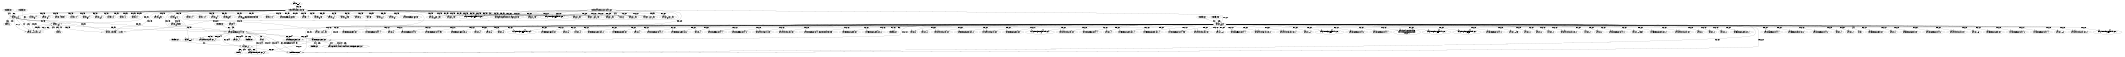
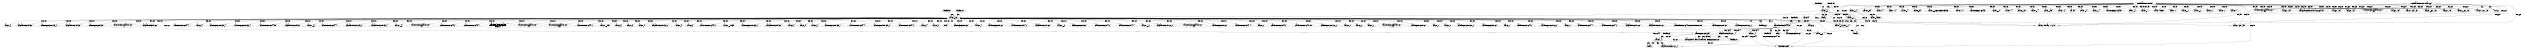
  digraph {
    n1 [label="(Call,tptr + 2)"]
    n2 [label="(Literal,2)"]
    n3 [label="(MethodReturn,RET)"]
    n4 [label="(Call,ipaddr_string(ndo, tptr + 2))"]
    n5 [label="(Call,EXTRACT_16BITS(tptr))"]
    n6 [label="(Identifier,tptr)"]
    n7 [label="(Call,as_printf(ndo, astostr, sizeof(astostr), EXTRACT_16BITS(tptr)))"]
    n8 [label="(Call,tptr = pptr)"]
    n9 [label="(Call,ND_TCHECK2(tptr[0], len))"]
    n10 [label="(Call,tptr-3)"]
    n11 [label="(Call,tptr+6)"]
    n12 [label="(Call,ipaddr_string(ndo, tptr))"]
    n13 [label="(Call,EXTRACT_32BITS(tptr+2))"]
    n14 [label="(Call,ipaddr_string(ndo, tptr))"]
    n15 [label="(Call,EXTRACT_32BITS(tptr))"]
    n16 [label="(Call,print_unknown_data(ndo, tptr, \"\n\t      \", 8))"]
    n17 [label="(Call,ipaddr_string(ndo, tptr))"]
    n18 [label="(Call,ND_TCHECK2(tptr[0], 4))"]
    n19 [label="(Call,tptr+4)"]
    n20 [label="(Call,EXTRACT_16BITS(tptr+4))"]
    n21 [label="(Call,EXTRACT_32BITS(tptr+4))"]
    n22 [label="(Call,ND_TCHECK2(tptr[0], tlen))"]
    n23 [label="(Call,ipaddr_string(ndo, tptr))"]
    n24 [label="(Call,tptr < pptr + len)"]
    n25 [label="(Call,tptr +=8)"]
    n26 [label="(Call,ND_TCHECK2(tptr[0], 4))"]
    n27 [label="(Call,ipaddr_string(ndo, tptr+2))"]
    n28 [label="(Call,ipaddr_string(ndo, tptr+4))"]
    n29 [label="(Call,tptr +=4)"]
    n30 [label="(Call,print_unknown_data(ndo, tptr, \"\n\t    \", tlen))"]
    n31 [label="(Call,ND_TCHECK2(tptr[0], 8))"]
    n32 [label="(Call,ND_TCHECK2(tptr[0], 4))"]
    n33 [label="(Call,tok2str(bgp_origin_values,\n\t\t\t\t\t\t\"Unknown Origin Typecode\",\n\t\t\t\t\t\ttptr[0]))"]
    n34 [label="(Call,print_unknown_data(ndo, tptr, \"\n\t      \", tlen))"]
    n35 [label="(Call,print_unknown_data(ndo, tptr,\"\n\t      \", length))"]
    n36 [label="(Call,ND_TCHECK2(tptr[0], 8))"]
    n37 [label="(Call,tptr += tlen)"]
    n38 [label="(Call,tptr+3)"]
    n39 [label="(Call,tptr+2)"]
    n40 [label="(Call,tptr+2)"]
    n41 [label="(Call,ipaddr_string(ndo, tptr+2))"]
    n42 [label="(Call,tptr+2)"]
    n43 [label="(Call,tptr+2)"]
    n44 [label="(Call,ND_TCHECK2(tptr[0], 3))"]
    n45 [label="(Call,tptr += length)"]
    n46 [label="(Call,EXTRACT_32BITS(tptr+2))"]
    n47 [label="(Call,ipaddr_string(ndo, tptr))"]
    n48 [label="(Call,tptr+1)"]
    n49 [label="(Call,tptr+2)"]
    n50 [label="(Call,tptr+6)"]
    n51 [label="(Call,EXTRACT_16BITS(tptr+1))"]
    n52 [label="(Call,ND_TCHECK2(tptr[0], 4))"]
    n53 [label="(Call,EXTRACT_24BITS(tptr+2))"]
    n54 [label="(Call,ND_TCHECK2(tptr[0], 8))"]
    n55 [label="(Call,tptr+4)"]
    n56 [label="(Call,tptr+2)"]
    n57 [label="(Block,)"]
    n58 [label="(Call,EXTRACT_32BITS(tptr))"]
    n59 [label="(Call,tptr+4)"]
    n60 [label="(Call,EXTRACT_32BITS(tptr))"]
    n61 [label="(Call,ND_TCHECK2(tptr[0], 8))"]
    n62 [label="(Call,ipaddr_string(ndo, tptr))"]
    n63 [label="(Call,tptr +=5)"]
    n64 [label="(Call,EXTRACT_16BITS(tptr))"]
    n65 [label="(Call,ND_TCHECK2(tptr[0], 8))"]
    n66 [label="(Call,ND_TCHECK2(tptr[0], 4))"]
    n67 [label="(Call,tptr += 3)"]
    n68 [label="(Call,ipaddr_string(ndo, tptr+2))"]
    n69 [label="(Call,print_unknown_data(ndo, tptr, \"\n\t    \", tlen))"]
    n70 [label="(Call,EXTRACT_32BITS(tptr))"]
    n71 [label="(Call,ND_TCHECK2(tptr[0], 4))"]
    n72 [label="(Call,tptr+2)"]
    n73 [label="(Call,ND_TCHECK2(tptr[0], 5))"]
    n74 [label="(Call,ND_TCHECK2(tptr[0], tlen))"]
    n75 [label="(Call,EXTRACT_16BITS(tptr+6))"]
    n76 [label="(Call,tptr+2)"]
    n77 [label="(Call,tptr+6)"]
    n78 [label="(Call,tptr+6)"]
    n79 [label="(Call,print_unknown_data(ndo, tptr, \"\n\t    \", tlen))"]
    n80 [label="(Call,EXTRACT_16BITS(tptr))"]
    n81 [label="(Call,tptr+6)"]
    n82 [label="(Call,tptr+2)"]
    n83 [label="(Call,EXTRACT_16BITS(tptr+2))"]
    n84 [label="(Call,EXTRACT_32BITS(tptr))"]
    n85 [label="(Call,tptr+7)"]
    n86 [label="(Call,ND_TCHECK2(tptr[0], 2))"]
    n87 [label="(Call,EXTRACT_16BITS(tptr+2))"]
    n88 [label="(Call,tptr+1)"]
    n89 [label="(Call,ND_TCHECK2(tptr[0], 4))"]
    n90 [label="(Call,EXTRACT_32BITS(tptr))"]
    n91 [label="(Call,ND_TCHECK2(tptr[0], 3))"]
    n92 [label="(Call,ipaddr_string(ndo, tptr))"]
    n93 [label="(Call,ipaddr_string(ndo, tptr))"]
    n94 [label="(Call,ND_TCHECK2(tptr[0], BGP_MP_NLRI_MINSIZE))"]
    n95 [label="(Call,EXTRACT_16BITS(tptr))"]
    n96 [label="(Call,EXTRACT_16BITS(tptr+6))"]
    n97 [label="(Identifier,pptr)"]
    n98 [label="(Call,ipaddr_string(ndo, tptr + 4))"]
    n99 [label="(Call,len == 6)"]
    n100 [label="(Call,tptr + 4)"]
    n101 [label="(Identifier,len)"]
    n102 [label="(Block,)"]
    n103 [label="(MethodParameterIn,const u_char *pptr)"]
    n104 [label="(Call,pptr + len)"]
    n105 [label="(Call,print_unknown_data(ndo, pptr, \"\n\t    \", len))"]
    n106 [label="(Call,print_unknown_data(ndo, pptr, \"\n\t    \", len))"]
    n107 [label="(Call,pptr + len)"]
    n108 [label="(Call,tptr < pptr + len)"]
    n109 [label="(Call,tptr = pptr + len)"]
    n110 [label="(Call,bgp_attr_get_as_size(ndo, atype, pptr, len))"]
    n111 [label="(Call,pptr + len)"]
    n112 [label="(Call,pptr + len)"]
    n113 [label="(Call,tptr = pptr + len)"]
    n114 [label="(Call,pptr + len)"]
    n115 [label="(Call,tptr < pptr + len)"]
    1000125
    n117 [label="(Call,ndo->ndo_vflag > 1 && len)"]
    n118 [label="(Call,len != 6)"]
    n119 [label="(Call,len != 8)"]
    n120 [label="(Literal,6)"]
    n121 [label="(Call,len != 6 && len != 8)"]
    n122 [label="(Literal,8)"]
    n123 [label="(MethodParameterIn,u_int len)"]
    n124 [label="(Call,tlen = len)"]
    n125 [label="(Call,len % 4)"]
    n126 [label="(Call,len > 12)"]
    n127 [label="(Call,len -=4)"]
    n128 [label="(Call,tlen=len)"]
    n129 [label="(Call,len == BGP_MP_NLRI_MINSIZE)"]
    n130 [label="(Call,len % 12)"]
    n131 [label="(Call,ND_TCHECK2(*pptr,len))"]
    n132 [label="(Call,len == 0)"]
    n133 [label="(Call,len < 4)"]
    n134 [label="(Call,tlen = len)"]
    n135 [label="(Call,len != 4)"]
    n136 [label="(Call,len -= alen)"]
    n137 [label="(Call,len % 8)"]
    n138 [label="(Call,!len)"]
    n139 [label="(Call,len != 0)"]
    n140 [label="(Call,len != 1)"]
    n141 [label="(Call,ND_TCHECK2(*pptr,len))"]
    n142 [label="(Call,len != 4)"]
    n143 [label="(Call,len != 4)"]
    n144 [label="(Call,len -= 12)"]
    n145 [label="(Call,len < alenlen)"]
    n146 [label="(Call,len > 0)"]
    n147 [label="(Call,len -= 2)"]
    n148 [label="(Call,len != 8)"]
    n149 [label="(Call,len % 2)"]
    n150 [label="(Call,len < 2)"]
    n151 [label="(Call,len % 4)"]
    n152 [label="(Call,len -= alenlen)"]
    n153 [label="(Identifier,tlen)"]
    n154 [label="(Identifier,len)"]
    n155 [label="(Identifier,tptr)"]
    n156 [label="(Identifier,len)"]
    n157 [label="(Identifier,tptr)"]
    n158 [label="(Call,tptr[0])"]
    n159 [label="(Identifier,len)"]
    n1 -> n2 [label="CFG: "]
    n1 -> n3 [label="DDG: tptr"]
    n1 -> n4 [label="AST: "]
    n2 -> n1 [label="AST: "]
    n4 -> n1 [label="CFG: "]
    n5 -> n1 [label="DDG: tptr"]
    n5 -> n4 [label="DDG: tptr"]
    n5 -> n6 [label="CFG: "]
    n5 -> n7 [label="AST: "]
    n5 -> n7 [label="DDG: tptr"]
    n6 -> n5 [label="AST: "]
    n7 -> n5 [label="CFG: "]
    n8 -> n3 [label="DDG: tptr"]
    n8 -> n3 [label="DDG: pptr"]
    n8 -> n5 [label="DDG: tptr"]
-   n8 -> n9 [label="DDG: tptr"]
+   n8 -> n9 [label="DDG: 8"]
    n8 -> n10 [label="DDG: tptr"]
    n8 -> n11 [label="DDG: tptr"]
    n8 -> n12 [label="DDG: tptr"]
    n8 -> n13 [label="DDG: tptr"]
    n8 -> n14 [label="DDG: tptr"]
    n8 -> n15 [label="DDG: tptr"]
    n8 -> n16 [label="DDG: tptr"]
    n8 -> n17 [label="DDG: tptr"]
    n8 -> n18 [label="DDG: tptr"]
    n8 -> n19 [label="DDG: tptr"]
    n8 -> n20 [label="DDG: tptr"]
    n8 -> n21 [label="DDG: tptr"]
    n8 -> n22 [label="DDG: tptr"]
    n8 -> n23 [label="DDG: tptr"]
    n8 -> n24 [label="DDG: tptr"]
    n8 -> n25 [label="DDG: tptr"]
    n8 -> n26 [label="DDG: tptr"]
    n8 -> n27 [label="DDG: tptr"]
    n8 -> n28 [label="DDG: tptr"]
    n8 -> n29 [label="DDG: tptr"]
    n8 -> n30 [label="DDG: tptr"]
    n8 -> n31 [label="DDG: tptr"]
    n8 -> n32 [label="DDG: tptr"]
    n8 -> n33 [label="DDG: tptr"]
    n8 -> n34 [label="DDG: tptr"]
    n8 -> n35 [label="DDG: tptr"]
    n8 -> n36 [label="DDG: tptr"]
    n8 -> n37 [label="DDG: tptr"]
    n8 -> n38 [label="DDG: tptr"]
    n8 -> n39 [label="DDG: tptr"]
    n8 -> n40 [label="DDG: tptr"]
    n8 -> n41 [label="DDG: tptr"]
    n8 -> n42 [label="DDG: tptr"]
    n8 -> n43 [label="DDG: tptr"]
    n8 -> n44 [label="DDG: tptr"]
    n8 -> n45 [label="DDG: tptr"]
    n8 -> n46 [label="DDG: tptr"]
    n8 -> n47 [label="DDG: tptr"]
    n8 -> n48 [label="DDG: tptr"]
    n8 -> n49 [label="DDG: tptr"]
    n8 -> n50 [label="DDG: tptr"]
    n8 -> n51 [label="DDG: tptr"]
    n8 -> n52 [label="DDG: tptr"]
    n8 -> n53 [label="DDG: tptr"]
    n8 -> n54 [label="DDG: tptr"]
    n8 -> n55 [label="DDG: tptr"]
    n8 -> n56 [label="DDG: tptr"]
    n8 -> n57 [label="AST: "]
    n8 -> n58 [label="DDG: tptr"]
    n8 -> n59 [label="DDG: tptr"]
    n8 -> n60 [label="DDG: tptr"]
    n8 -> n61 [label="DDG: tptr"]
    n8 -> n62 [label="DDG: tptr"]
    n8 -> n63 [label="DDG: tptr"]
    n8 -> n64 [label="DDG: tptr"]
    n8 -> n65 [label="DDG: tptr"]
    n8 -> n66 [label="DDG: tptr"]
    n8 -> n67 [label="DDG: tptr"]
    n8 -> n68 [label="DDG: tptr"]
    n8 -> n69 [label="DDG: tptr"]
    n8 -> n70 [label="DDG: tptr"]
    n8 -> n71 [label="DDG: tptr"]
    n8 -> n72 [label="DDG: tptr"]
    n8 -> n73 [label="DDG: tptr"]
    n8 -> n74 [label="DDG: tptr"]
    n8 -> n75 [label="DDG: tptr"]
    n8 -> n76 [label="DDG: tptr"]
    n8 -> n77 [label="DDG: tptr"]
    n8 -> n78 [label="DDG: tptr"]
    n8 -> n79 [label="DDG: tptr"]
    n8 -> n80 [label="DDG: tptr"]
    n8 -> n81 [label="DDG: tptr"]
    n8 -> n82 [label="DDG: tptr"]
    n8 -> n83 [label="DDG: tptr"]
    n8 -> n84 [label="DDG: tptr"]
    n8 -> n85 [label="DDG: tptr"]
    n8 -> n86 [label="DDG: tptr"]
    n8 -> n87 [label="DDG: tptr"]
    n8 -> n88 [label="DDG: tptr"]
    n8 -> n89 [label="DDG: tptr"]
    n8 -> n90 [label="DDG: tptr"]
    n8 -> n91 [label="DDG: tptr"]
    n8 -> n92 [label="DDG: tptr"]
    n8 -> n93 [label="DDG: tptr"]
    n8 -> n94 [label="DDG: tptr"]
    n8 -> n95 [label="DDG: tptr"]
    n8 -> n96 [label="DDG: tptr"]
    n8 -> n97 [label="CFG: "]
    n9 -> n1 [label="DDG: tptr[0]"]
    n9 -> n3 [label="DDG: tptr[0]"]
    n9 -> n3 [label="DDG: ND_TCHECK2(tptr[0], len)"]
    n9 -> n4 [label="DDG: tptr[0]"]
    n9 -> n5 [label="DDG: tptr[0]"]
    n9 -> n90 [label="DDG: tptr[0]"]
    n9 -> n98 [label="DDG: tptr[0]"]
    n9 -> n99 [label="DDG: len"]
    n9 -> n100 [label="DDG: tptr[0]"]
    n9 -> n101 [label="CFG: "]
    n9 -> n102 [label="AST: "]
+   n97 -> n8 [label="AST: "]
    n101 -> n9 [label="AST: "]
    n103 -> n8 [label="DDG: pptr"]
    n103 -> n24 [label="DDG: pptr"]
    n103 -> n104 [label="DDG: pptr"]
    n103 -> n105 [label="DDG: pptr"]
    n103 -> n106 [label="DDG: pptr"]
    n103 -> n107 [label="DDG: pptr"]
    n103 -> n108 [label="DDG: pptr"]
    n103 -> n109 [label="DDG: pptr"]
    n103 -> n110 [label="DDG: pptr"]
    n103 -> n111 [label="DDG: pptr"]
    n103 -> n112 [label="DDG: pptr"]
    n103 -> n113 [label="DDG: pptr"]
    n103 -> n114 [label="DDG: pptr"]
    n103 -> n115 [label="DDG: pptr"]
    n103 -> 1000125 [label="AST: "]
    n103 -> n117 [label="DDG: pptr"]
    n118 -> n9 [label="DDG: len"]
    n118 -> n117 [label="DDG: len"]
    n118 -> n119 [label="DDG: len"]
    n118 -> n120 [label="CFG: "]
    n118 -> n121 [label="AST: "]
    n118 -> n121 [label="DDG: len"]
    n118 -> n121 [label="DDG: 6"]
    n119 -> n9 [label="DDG: len"]
    n119 -> n117 [label="DDG: len"]
    n119 -> n121 [label="AST: "]
    n119 -> n121 [label="DDG: len"]
    n119 -> n121 [label="DDG: 8"]
    n119 -> n122 [label="CFG: "]
    n120 -> n118 [label="AST: "]
-   n121 -> n118 [label="CFG: "]
+   n121 -> n122 [label="CFG: "]
    n121 -> n119 [label="CFG: "]
    n122 -> n119 [label="AST: "]
    n123 -> n3 [label="DDG: len"]
    n123 -> n9 [label="DDG: len"]
    n123 -> n24 [label="DDG: len"]
    n123 -> n104 [label="DDG: len"]
    n123 -> n105 [label="DDG: len"]
    n123 -> n106 [label="DDG: len"]
    n123 -> n107 [label="DDG: len"]
    n123 -> n108 [label="DDG: len"]
    n123 -> n109 [label="DDG: len"]
    n123 -> n110 [label="DDG: len"]
    n123 -> n111 [label="DDG: len"]
    n123 -> n112 [label="DDG: len"]
    n123 -> n113 [label="DDG: len"]
    n123 -> n114 [label="DDG: len"]
    n123 -> n115 [label="DDG: len"]
    n123 -> 1000125 [label="AST: "]
    n123 -> n117 [label="DDG: len"]
    n123 -> n118 [label="DDG: len"]
    n123 -> n119 [label="DDG: len"]
    n123 -> n124 [label="DDG: len"]
    n123 -> n125 [label="DDG: len"]
    n123 -> n126 [label="DDG: len"]
    n123 -> n127 [label="DDG: len"]
    n123 -> n128 [label="DDG: len"]
    n123 -> n129 [label="DDG: len"]
    n123 -> n130 [label="DDG: len"]
    n123 -> n131 [label="DDG: len"]
-   n132 -> n123 [label="DDG: len"]
+   n123 -> n132 [label="DDG: len"]
    n123 -> n133 [label="DDG: len"]
    n123 -> n134 [label="DDG: len"]
    n123 -> n135 [label="DDG: len"]
    n123 -> n136 [label="DDG: len"]
    n123 -> n137 [label="DDG: len"]
    n123 -> n138 [label="DDG: len"]
    n123 -> n139 [label="DDG: len"]
    n123 -> n140 [label="DDG: len"]
    n123 -> n141 [label="DDG: len"]
    n123 -> n142 [label="DDG: len"]
    n123 -> n143 [label="DDG: len"]
    n123 -> n144 [label="DDG: len"]
    n123 -> n145 [label="DDG: len"]
    n123 -> n146 [label="DDG: len"]
    n123 -> n147 [label="DDG: len"]
    n123 -> n148 [label="DDG: len"]
    n123 -> n149 [label="DDG: len"]
    n123 -> n150 [label="DDG: len"]
    n123 -> n151 [label="DDG: len"]
    n144 -> n99 [label="DDG: len"]
    n144 -> n152 [label="DDG: len"]
    n153 -> n8 [label="CFG: "]
    n154 -> n9 [label="CFG: "]
    n155 -> n8 [label="AST: "]
    n156 -> n118 [label="AST: "]
    n157 -> n1 [label="AST: "]
    n158 -> n9 [label="AST: "]
    n159 -> n118 [label="CFG: "]
    n159 -> n119 [label="AST: "]
  }
